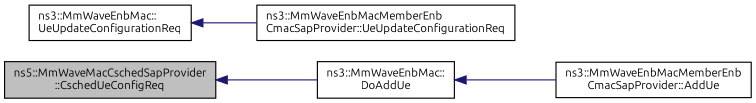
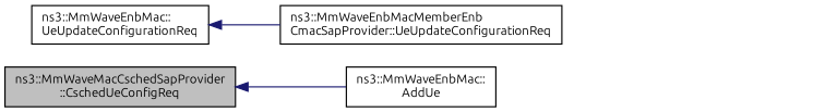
  digraph {
    fontname=Ubuntu
    rankdir=LR
    node [color=black fillcolor=white fontname=Ubuntu fontsize=10 shape=record style=filled]
    edge [color=midnightblue dir=back fontname=Ubuntu fontsize=10 labelfontname=Helvetica labelfontsize=10 style=solid]
-   n1 [fillcolor=grey75 fontcolor=black height=0.2 label="ns5::MmWaveMacCschedSapProvider\l::CschedUeConfigReq" width=0.4]
-   n2 [height=0.2 label="ns3::MmWaveEnbMac::\lDoAddUe" width=0.4]
-   n3 [height=0.2 label="ns3::MmWaveEnbMacMemberEnb\lCmacSapProvider::AddUe" width=0.4]
+   n1 [fillcolor=grey75 fontcolor=black height=0.2 label="ns3::MmWaveMacCschedSapProvider\l::CschedUeConfigReq" width=0.4]
+   n2 [height=0.2 label="ns3::MmWaveEnbMac::\lAddUe" width=0.4]
    n4 [height=0.2 label="ns3::MmWaveEnbMac::\lUeUpdateConfigurationReq" width=0.4]
    n5 [height=0.2 label="ns3::MmWaveEnbMacMemberEnb\lCmacSapProvider::UeUpdateConfigurationReq" width=0.4]
    n1 -> n2
-   n2 -> n3
    n4 -> n5
  }
